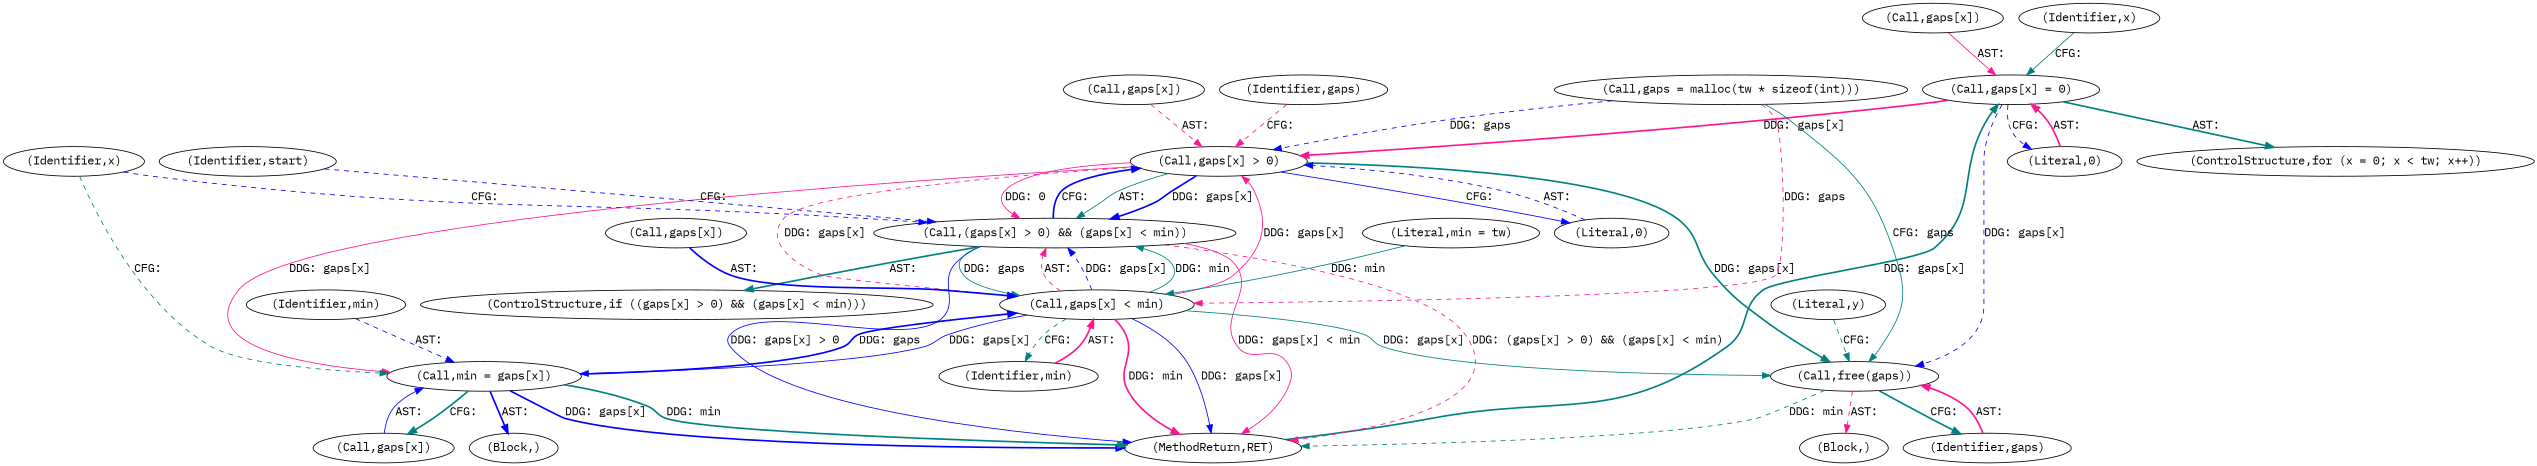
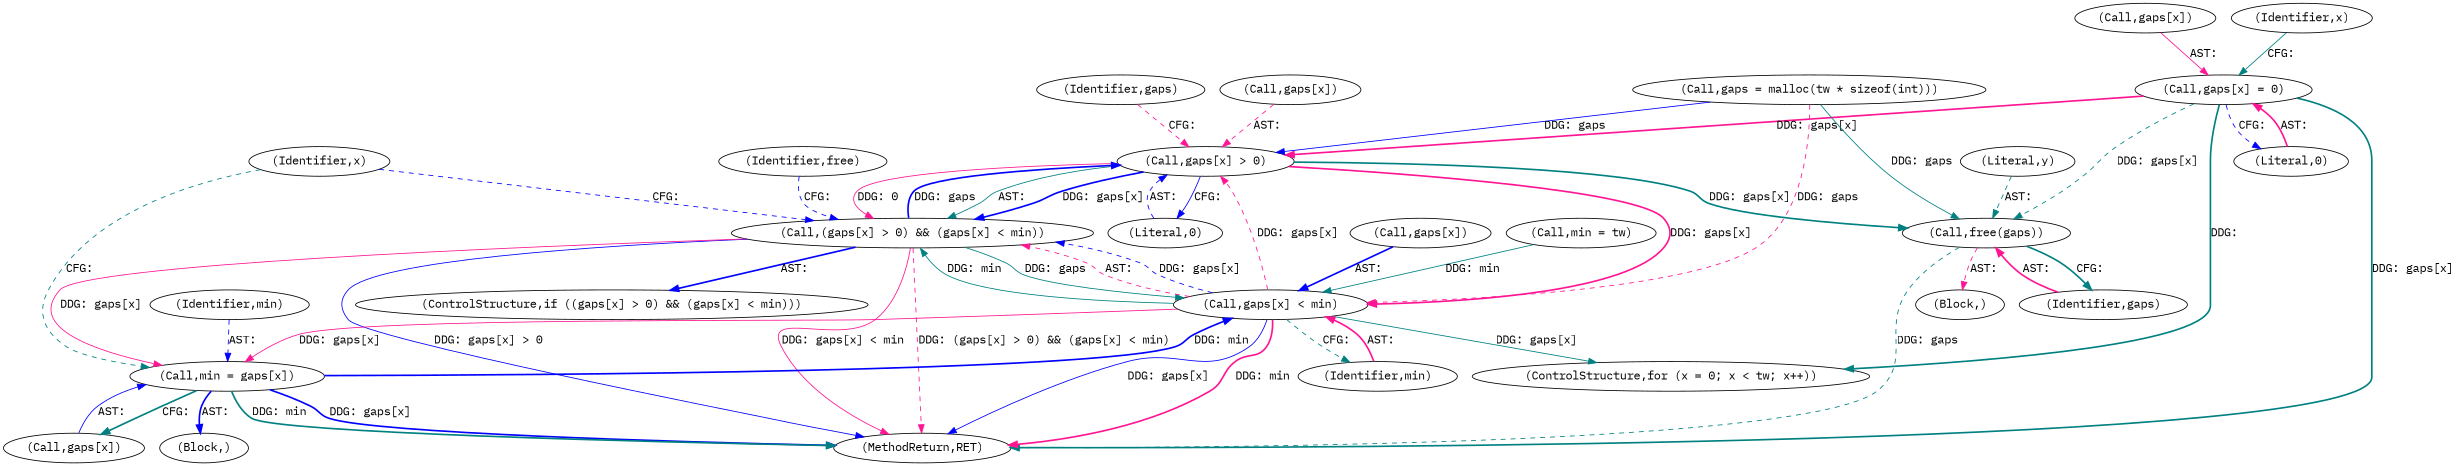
  digraph {
    fontname="IBM Plex Mono"
    node [fontname="IBM Plex Mono"]
    edge [color=deeppink fontname="IBM Plex Mono" style=dashed]
    n1 [label="(Call,gaps[x] = 0)"]
    n2 [label="(Call,gaps[x] > 0)"]
    n3 [label="(Call,free(gaps))"]
    n4 [label="(ControlStructure,for (x = 0; x < tw; x++))"]
    n5 [label="(Literal,0)"]
    n6 [label="(MethodReturn,RET)"]
    n7 [label="(Call,(gaps[x] > 0) && (gaps[x] < min))"]
    n8 [label="(Call,gaps[x] < min)"]
    n9 [label="(Call,min = gaps[x])"]
    n10 [label="(Literal,0)"]
    n11 [label="(Block,)"]
    n12 [label="(Identifier,gaps)"]
    n13 [label="(ControlStructure,if ((gaps[x] > 0) && (gaps[x] < min)))"]
    n14 [label="(Identifier,min)"]
    n15 [label="(Call,gaps[x])"]
    n16 [label="(Block,)"]
    n17 [label="(Call,gaps[x])"]
-   n18 [label="(Identifier,start)"]
+   n18 [label="(Identifier,free)"]
    n19 [label="(Call,gaps[x])"]
    n20 [label="(Identifier,min)"]
    n21 [label="(Identifier,gaps)"]
    n22 [label="(Literal,y)"]
    n23 [label="(Call,gaps[x])"]
    n24 [label="(Identifier,x)"]
    n25 [label="(Call,gaps = malloc(tw * sizeof(int)))"]
    n26 [label="(Identifier,x)"]
-   n27 [label="(Literal,min = tw)"]
+   n27 [label="(Call,min = tw)"]
    n1 -> n2 [label="DDG: gaps[x]" style=bold]
-   n1 -> n3 [color=blue label="DDG: gaps[x]"]
-   n1 -> n4 [color=teal label="AST: " style=bold]
+   n1 -> n3 [color=teal label="DDG: gaps[x]"]
+   n1 -> n4 [color=teal label="DDG: " style=bold]
    n1 -> n5 [color=blue label="CFG: "]
-   n6 -> n1 [color=teal label="DDG: gaps[x]" style=bold]
+   n1 -> n6 [color=teal label="DDG: gaps[x]" style=bold]
    n2 -> n3 [color=teal label="DDG: gaps[x]" style=bold]
    n2 -> n7 [color=teal label="AST: " style=solid]
    n2 -> n7 [color=blue label="DDG: gaps[x]" style=bold]
    n2 -> n7 [label="DDG: 0" style=solid]
-   n2 -> n8 [label="DDG: gaps[x]"]
-   n2 -> n9 [label="DDG: gaps[x]" style=solid]
+   n2 -> n8 [label="DDG: gaps[x]" style=bold]
+   n7 -> n9 [label="DDG: gaps[x]" style=solid]
    n2 -> n10 [color=blue label="CFG: " style=solid]
-   n3 -> n6 [color=teal label="DDG: min"]
+   n3 -> n6 [color=teal label="DDG: gaps"]
    n3 -> n11 [label="AST: "]
    n3 -> n12 [color=teal label="CFG: " style=bold]
    n5 -> n1 [label="AST: " style=bold]
-   n7 -> n2 [color=blue label="CFG: " style=bold]
+   n7 -> n2 [color=blue label="DDG: gaps" style=bold]
    n7 -> n6 [color=blue label="DDG: gaps[x] > 0" style=solid]
    n7 -> n6 [label="DDG: gaps[x] < min" style=solid]
    n7 -> n6 [label="DDG: (gaps[x] > 0) && (gaps[x] < min)"]
    n7 -> n8 [color=teal label="DDG: gaps" style=solid]
-   n7 -> n13 [color=teal label="AST: " style=bold]
-   n8 -> n2 [label="DDG: gaps[x]" style=solid]
-   n8 -> n3 [color=teal label="DDG: gaps[x]" style=solid]
+   n7 -> n13 [color=blue label="AST: " style=bold]
+   n8 -> n2 [label="DDG: gaps[x]"]
+   n8 -> n4 [color=teal label="DDG: gaps[x]" style=solid]
    n8 -> n6 [color=blue label="DDG: gaps[x]" style=solid]
    n8 -> n6 [label="DDG: min" style=bold]
    n8 -> n7 [label="AST: "]
    n8 -> n7 [color=blue label="DDG: gaps[x]"]
    n8 -> n7 [color=teal label="DDG: min" style=solid]
-   n8 -> n9 [color=blue label="DDG: gaps[x]" style=solid]
+   n8 -> n9 [label="DDG: gaps[x]" style=solid]
    n8 -> n14 [color=teal label="CFG: "]
    n9 -> n6 [color=blue label="DDG: gaps[x]" style=bold]
    n9 -> n6 [color=teal label="DDG: min" style=bold]
-   n9 -> n8 [color=blue label="DDG: gaps" style=bold]
+   n9 -> n8 [color=blue label="DDG: min" style=bold]
    n9 -> n15 [color=teal label="CFG: " style=bold]
    n9 -> n16 [color=blue label="AST: " style=bold]
    n10 -> n2 [color=blue label="AST: "]
    n12 -> n3 [label="AST: " style=bold]
    n14 -> n8 [label="AST: " style=bold]
    n15 -> n9 [color=blue label="AST: " style=solid]
    n17 -> n8 [color=blue label="AST: " style=bold]
    n18 -> n7 [color=blue label="CFG: "]
    n19 -> n1 [label="AST: " style=solid]
    n20 -> n9 [color=blue label="AST: "]
    n21 -> n2 [label="CFG: "]
-   n22 -> n3 [color=teal label="CFG: "]
+   n22 -> n3 [color=teal label="AST: "]
    n23 -> n2 [label="AST: "]
    n24 -> n1 [color=teal label="CFG: " style=solid]
-   n25 -> n2 [color=blue label="DDG: gaps"]
-   n25 -> n3 [color=teal label="CFG: gaps" style=solid]
+   n25 -> n2 [color=blue label="DDG: gaps" style=solid]
+   n25 -> n3 [color=teal label="DDG: gaps" style=solid]
    n25 -> n8 [label="DDG: gaps"]
    n26 -> n7 [color=blue label="CFG: "]
    n26 -> n9 [color=teal label="CFG: "]
    n27 -> n8 [color=teal label="DDG: min" style=solid]
  }
